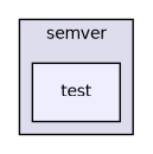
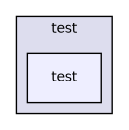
  digraph {
    compound=true
    n1 [fillcolor="#eeeeff" fontname=Helvetica fontsize=10 label=test pencolor=black shape=box style=filled]
    subgraph cluster_1 {
      bgcolor="#ddddee"
      fontname=Helvetica
      fontsize=10
-     label=semver
+     label=test
      pencolor=black
      n1
    }
  }
